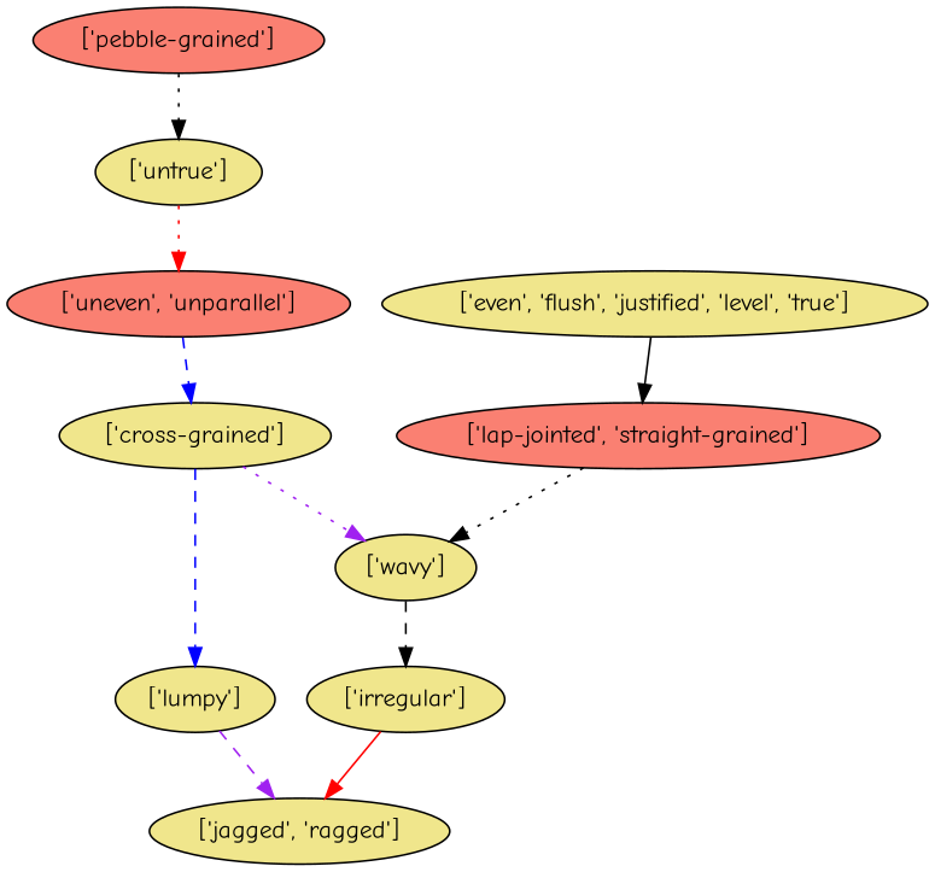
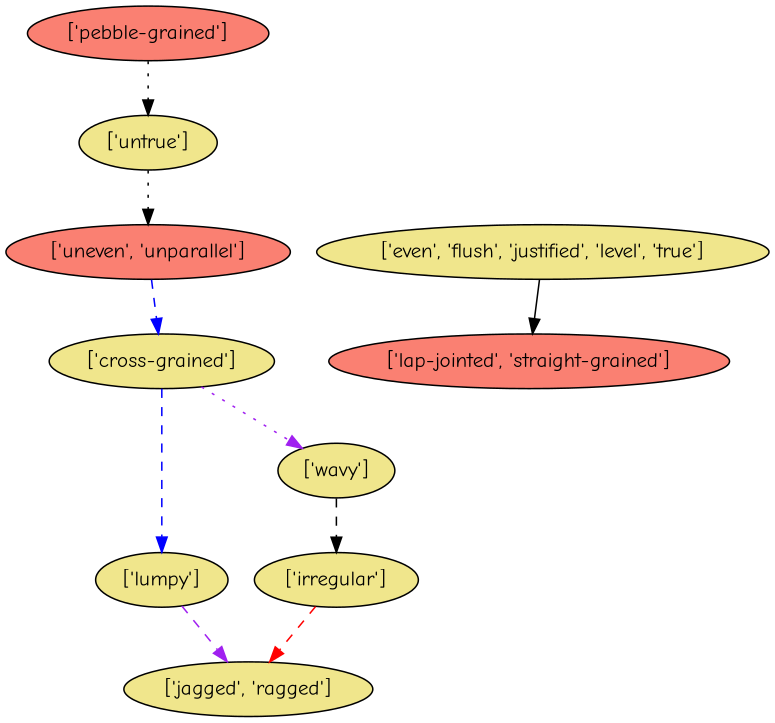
  strict digraph {
    fontname="Comic Neue"
    node [fillcolor=khaki fontname="Comic Neue" style=filled]
    edge [color=black fontname="Comic Neue" style=dotted]
    "['pebble-grained']" [fillcolor=salmon]
    "['untrue']"
    "['uneven', 'unparallel']" [fillcolor=salmon]
    "['cross-grained']"
    "['wavy']"
    "['lumpy']"
    "['lap-jointed', 'straight-grained']" [fillcolor=salmon]
    "['irregular']"
    "['jagged', 'ragged']"
    "['even', 'flush', 'justified', 'level', 'true']"
    "['pebble-grained']" -> "['untrue']"
-   "['untrue']" -> "['uneven', 'unparallel']" [color=red]
+   "['untrue']" -> "['uneven', 'unparallel']"
    "['uneven', 'unparallel']" -> "['cross-grained']" [color=blue style=dashed]
    "['cross-grained']" -> "['wavy']" [color=purple]
    "['cross-grained']" -> "['lumpy']" [color=blue style=dashed]
    "['wavy']" -> "['irregular']" [style=dashed]
    "['lumpy']" -> "['jagged', 'ragged']" [color=purple style=dashed]
-   "['lap-jointed', 'straight-grained']" -> "['wavy']"
-   "['irregular']" -> "['jagged', 'ragged']" [color=red style=solid]
+   "['irregular']" -> "['jagged', 'ragged']" [color=red style=dashed]
    "['even', 'flush', 'justified', 'level', 'true']" -> "['lap-jointed', 'straight-grained']" [style=solid]
  }
